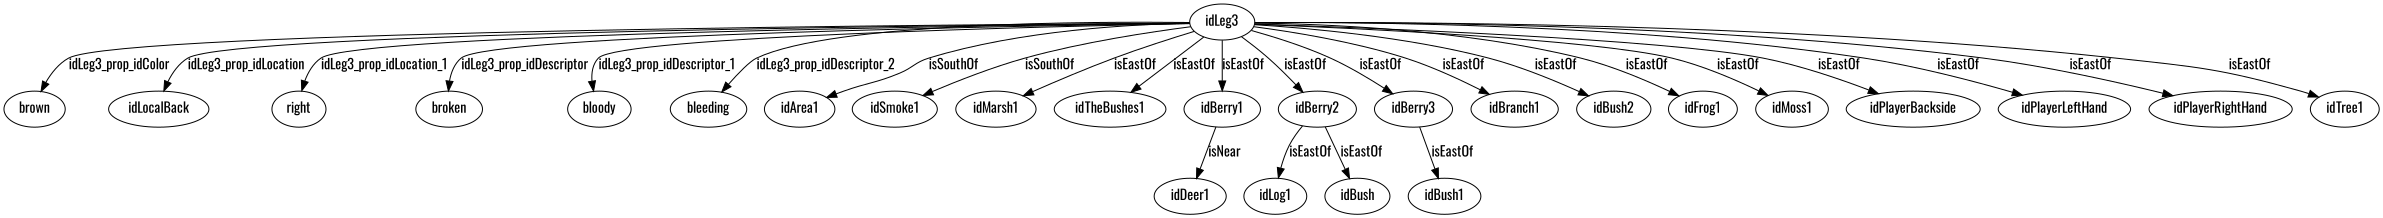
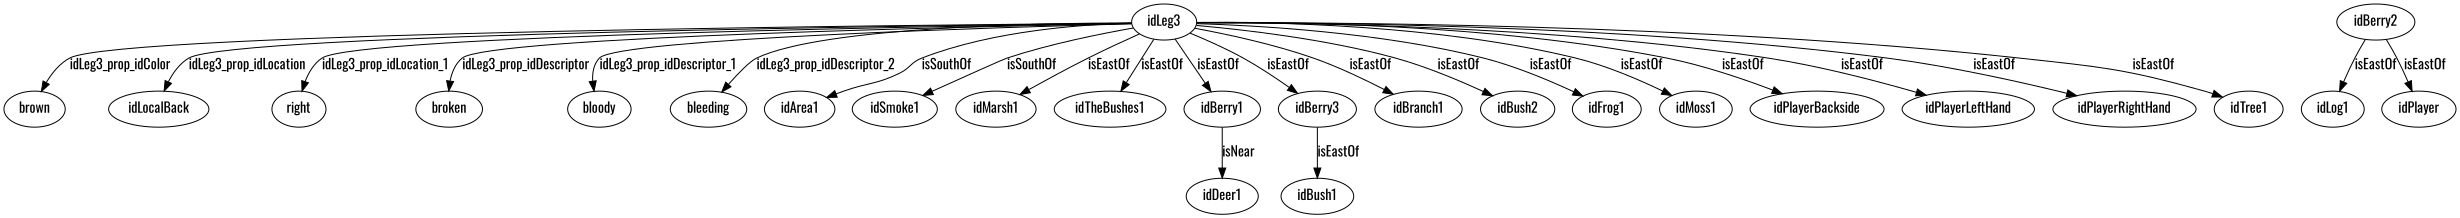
  strict digraph {
    fontname=Oswald
    node [fontname=Oswald node_type=entity_node]
    edge [edge_type=relationship fontname=Oswald]
    brown [node_type=property_node]
    idLeg3
    idLocalBack [node_type=property_node]
    right [node_type=property_node]
    broken [node_type=property_node]
    bloody [node_type=property_node]
    bleeding [node_type=property_node]
    idArea1
    idSmoke1
    idMarsh1
    idTheBushes1
    idBerry1
    idBerry2
    idBerry3
    idBranch1
    idBush2
    idFrog1
    idMoss1
    idPlayerBackside
    idPlayerLeftHand
    idPlayerRightHand
    idTree1
    idDeer1
    idLog1
-   idPlayer [label=idBush]
+   idPlayer
    idBush1
    idLeg3 -> brown [edge_type=property label=idLeg3_prop_idColor]
    idLeg3 -> idLocalBack [edge_type=property label=idLeg3_prop_idLocation]
    idLeg3 -> right [edge_type=property label=idLeg3_prop_idLocation_1]
    idLeg3 -> broken [edge_type=property label=idLeg3_prop_idDescriptor]
    idLeg3 -> bloody [edge_type=property label=idLeg3_prop_idDescriptor_1]
    idLeg3 -> bleeding [edge_type=property label=idLeg3_prop_idDescriptor_2]
    idLeg3 -> idArea1 [label=isSouthOf]
    idLeg3 -> idSmoke1 [label=isSouthOf]
    idLeg3 -> idMarsh1 [label=isEastOf]
    idLeg3 -> idTheBushes1 [label=isEastOf]
    idLeg3 -> idBerry1 [label=isEastOf]
-   idLeg3 -> idBerry2 [label=isEastOf]
    idLeg3 -> idBerry3 [label=isEastOf]
    idLeg3 -> idBranch1 [label=isEastOf]
    idLeg3 -> idBush2 [label=isEastOf]
    idLeg3 -> idFrog1 [label=isEastOf]
    idLeg3 -> idMoss1 [label=isEastOf]
    idLeg3 -> idPlayerBackside [label=isEastOf]
    idLeg3 -> idPlayerLeftHand [label=isEastOf]
    idLeg3 -> idPlayerRightHand [label=isEastOf]
    idLeg3 -> idTree1 [label=isEastOf]
    idBerry1 -> idDeer1 [label=isNear]
    idBerry2 -> idLog1 [label=isEastOf]
    idBerry2 -> idPlayer [label=isEastOf]
    idBerry3 -> idBush1 [label=isEastOf]
  }
